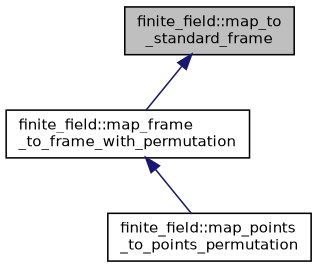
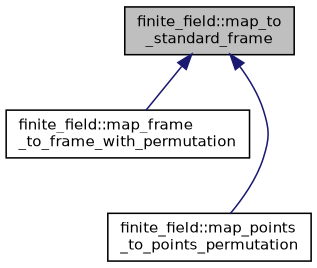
  digraph {
    rankdir=TB
    node [color=black fillcolor=white fontname=Helvetica fontsize=10 shape=record style=filled]
    edge [color=midnightblue dir=back fontname=Helvetica fontsize=10 labelfontname=Helvetica labelfontsize=10 style=solid]
    n1 [fillcolor=grey75 fontcolor=black height=0.2 label="finite_field::map_to\l_standard_frame" width=0.4]
    n2 [height=0.2 label="finite_field::map_frame\l_to_frame_with_permutation" width=0.4]
    n3 [height=0.2 label="finite_field::map_points\l_to_points_permutation" width=0.4]
    n1 -> n2
-   n2 -> n3
+   n1 -> n3
  }
